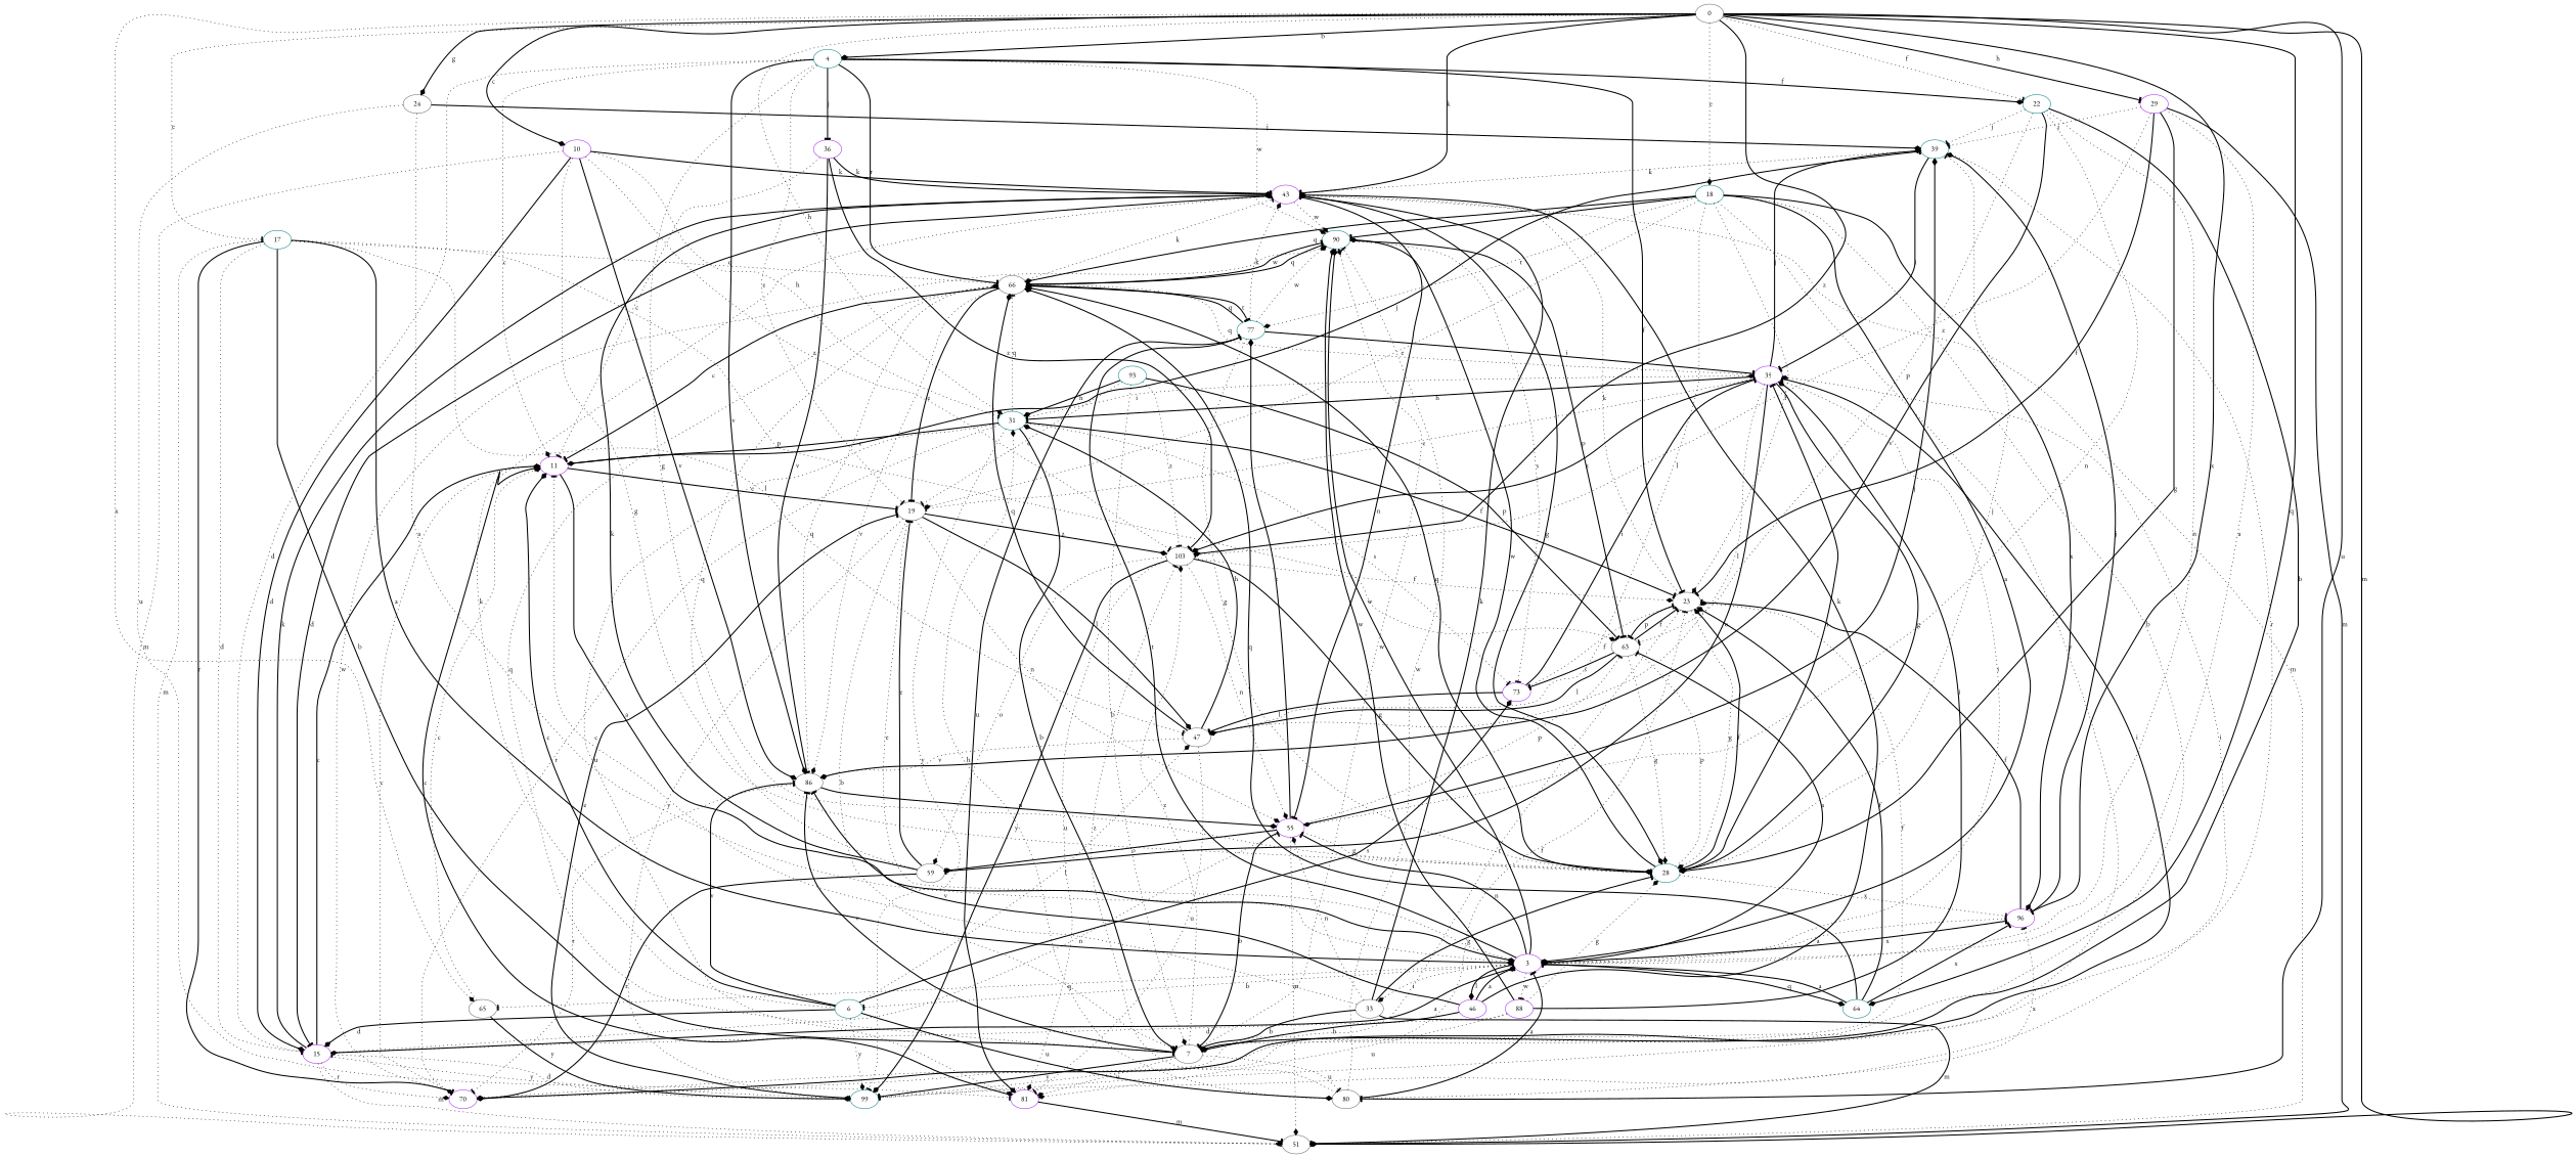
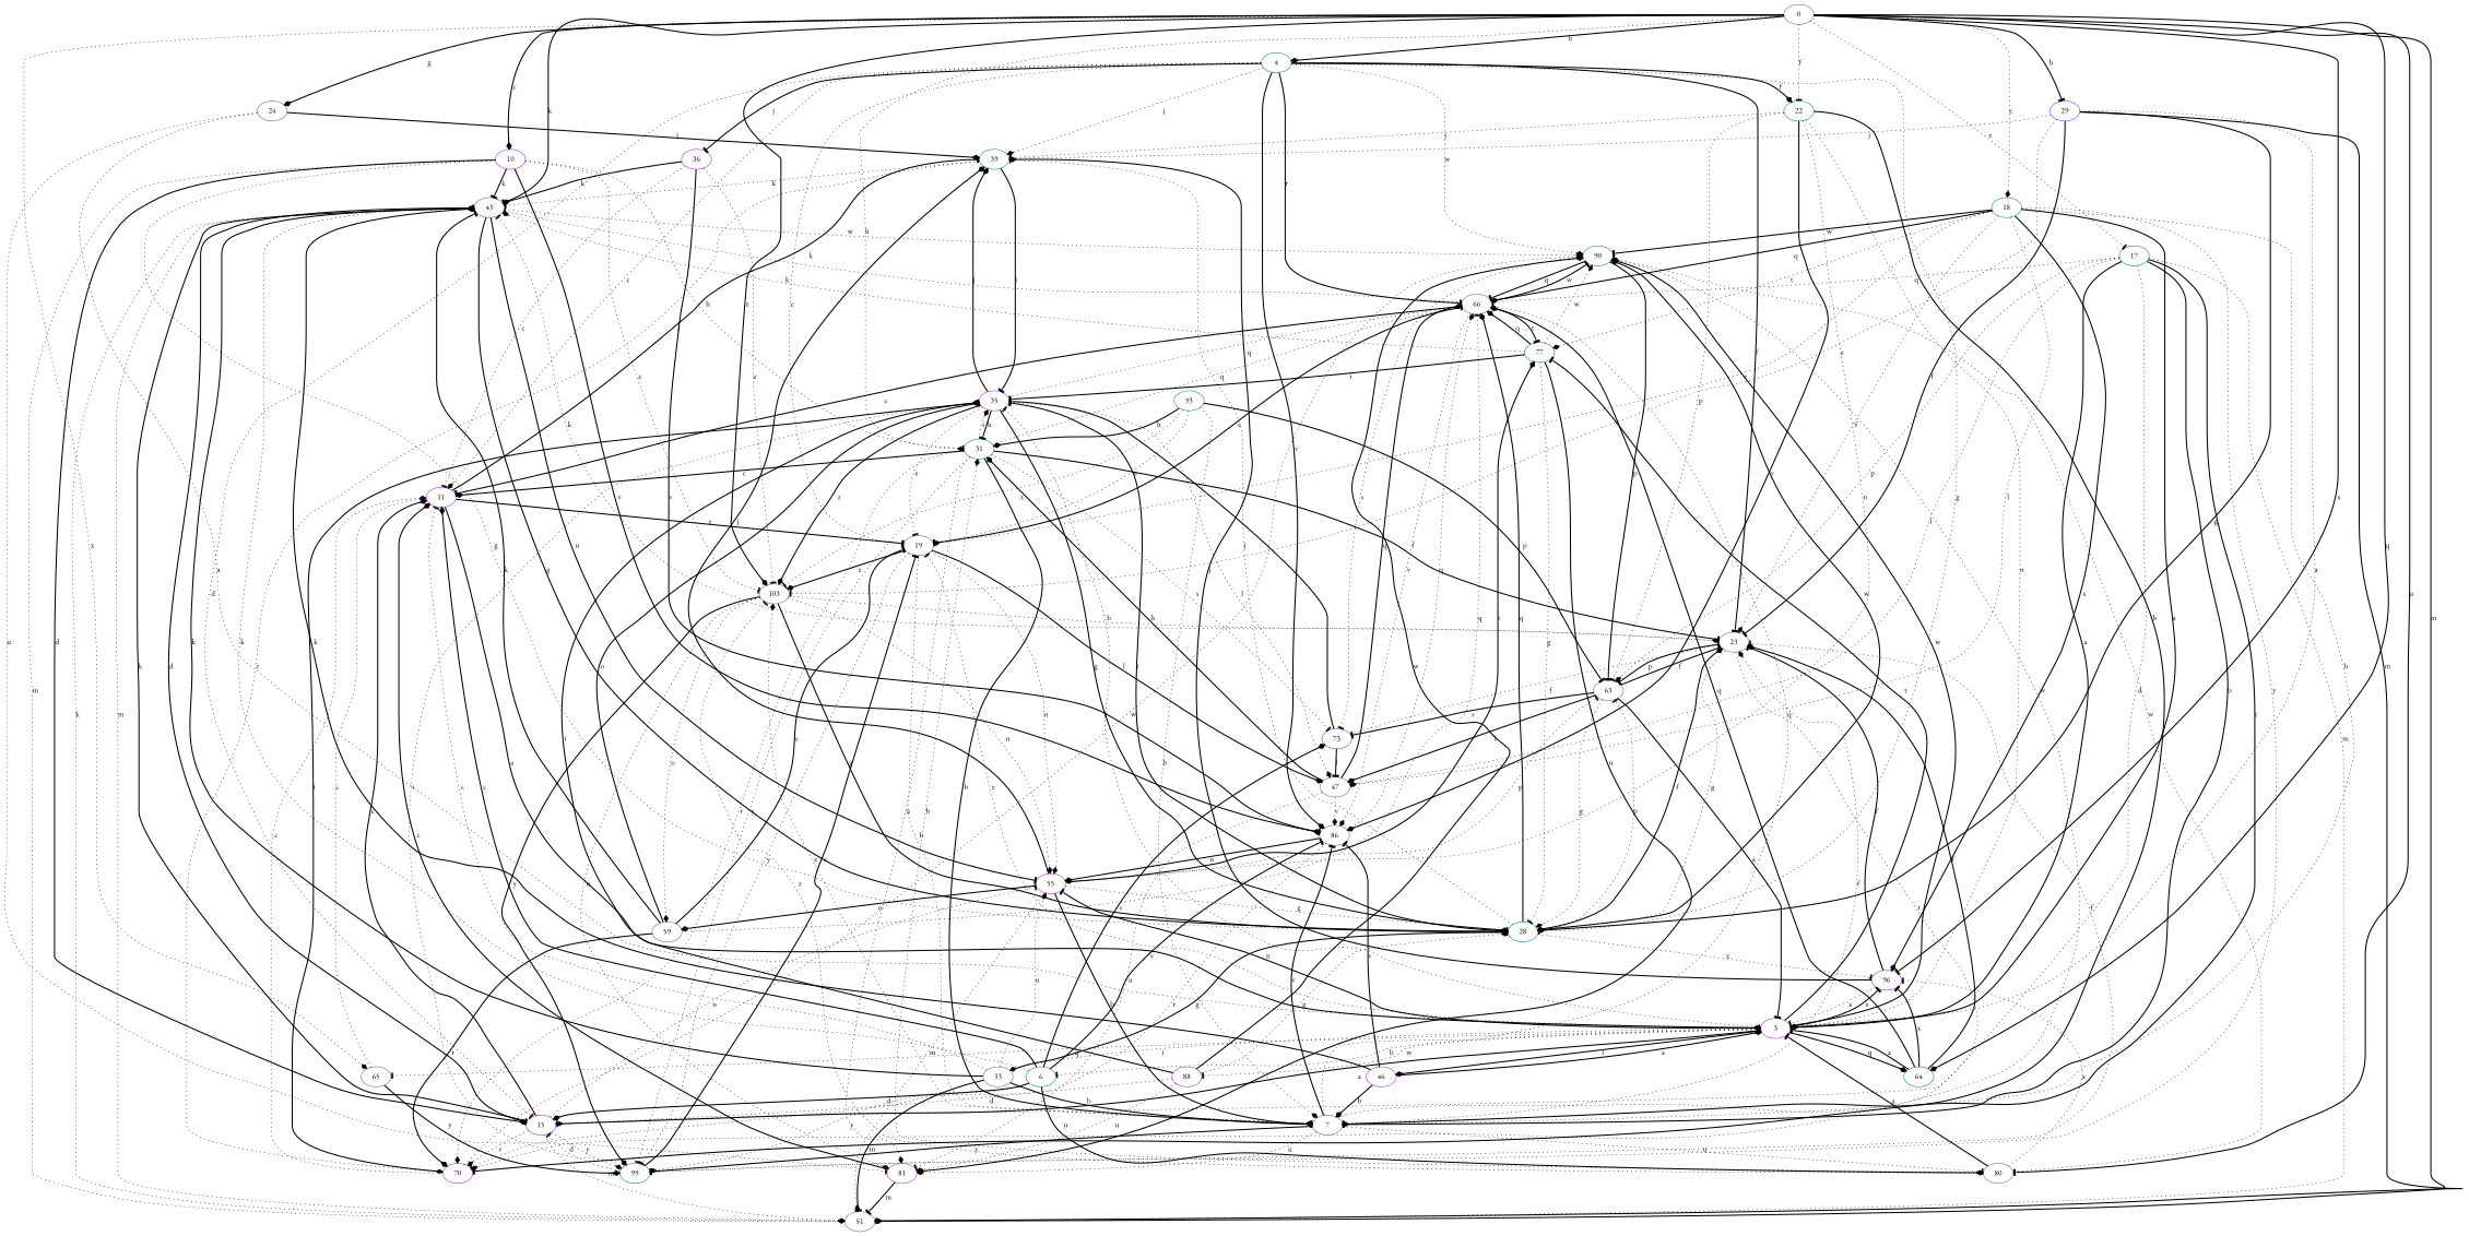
  strict digraph {
    fontname="EB Garamond"
    node [color=gray40 fontname="EB Garamond"]
    edge [arrowhead=diamond fontname="EB Garamond" style=bold]
    4 [color=teal]
    0
    10 [color=purple]
    17 [color=teal]
    18 [color=teal]
    22 [color=teal]
    24
    29 [color=purple]
    31 [color=teal]
    43 [color=purple]
    51
    64 [color=teal]
    80
    n14 [color=purple label=96]
    103
    65
    19
    90 [color=teal]
    11 [color=purple]
    15 [color=purple]
    23
    28 [color=teal]
    36 [color=purple]
    39 [color=teal]
    86
    66
    3 [color=purple]
    70 [color=purple]
    47
    7
    63
    77 [color=teal]
    99 [color=teal]
    55 [color=purple]
    81 [color=purple]
    35 [color=purple]
    73 [color=purple]
    93 [color=teal]
    59
    6 [color=teal]
    33
    46 [color=purple]
    88 [color=purple]
    4 -> 22 [label=f]
    4 -> 19 [arrowhead=tee label=e style=dotted]
    4 -> 90 [label=w style=dotted]
    4 -> 11 [label=c style=dotted]
    4 -> 15 [arrowhead=tee label=d style=dotted]
    4 -> 23 [arrowhead=tee label=f]
    4 -> 28 [arrowhead=tee label=g style=dotted]
    4 -> 36 [arrowhead=tee label=j]
+   4 -> 39 [label=j style=dotted]
    4 -> 86 [label=v]
    4 -> 66 [arrowhead=tee label=r]
    0 -> 4 [label=b]
    0 -> 10 [label=c]
    0 -> 17 [arrowhead=tee label=e style=dotted]
    0 -> 18 [label=e style=dotted]
    0 -> 22 [arrowhead=tee label=f style=dotted]
    0 -> 24 [label=g]
    0 -> 29 [arrowhead=tee label=h]
    0 -> 31 [label=h style=dotted]
    0 -> 43 [arrowhead=tee label=k]
    0 -> 51 [label=m]
    0 -> 64 [label=q]
    0 -> 80 [arrowhead=tee label=u]
    0 -> n14 [arrowhead=tee label=x]
    0 -> 103 [label=z]
    0 -> 65 [label=x style=dotted]
    10 -> 31 [arrowhead=tee label=h style=dotted]
    10 -> 43 [arrowhead=tee label=k]
    10 -> 51 [label=m style=dotted]
    10 -> 103 [arrowhead=tee label=z style=dotted]
    10 -> 15 [label=d]
    10 -> 28 [label=g style=dotted]
    10 -> 86 [label=v]
    17 -> 51 [arrowhead=tee label=m style=dotted]
    17 -> 15 [arrowhead=tee label=d style=dotted]
    17 -> 66 [arrowhead=tee label=q style=dotted]
    17 -> 3 [label=a]
    17 -> 70 [arrowhead=tee label=r]
    17 -> 47 [arrowhead=tee label=l style=dotted]
    17 -> 7 [arrowhead=tee label=b]
    17 -> 63 [label=p style=dotted]
    18 -> n14 [label=x]
    18 -> 19 [label=e style=dotted]
    18 -> 90 [arrowhead=tee label=w]
    18 -> 23 [label=f style=dotted]
    18 -> 66 [label=q]
    18 -> 3 [label=a]
    18 -> 47 [label=l style=dotted]
    18 -> 7 [label=b style=dotted]
    18 -> 77 [label=t style=dotted]
    18 -> 99 [arrowhead=tee label=y style=dotted]
    22 -> 39 [arrowhead=tee label=j style=dotted]
    22 -> 86 [label=v]
    22 -> 3 [label=n style=dotted]
    22 -> 7 [arrowhead=tee label=b]
    22 -> 63 [arrowhead=tee label=p style=dotted]
    22 -> 55 [label=n style=dotted]
    24 -> 39 [label=j]
    24 -> 3 [arrowhead=tee label=a style=dotted]
    24 -> 81 [arrowhead=tee label=u style=dotted]
    29 -> 51 [label=m]
    29 -> 103 [arrowhead=tee label=z style=dotted]
    29 -> 23 [arrowhead=tee label=f]
    29 -> 28 [label=g]
    29 -> 39 [arrowhead=tee label=j style=dotted]
    29 -> 3 [label=a style=dotted]
    31 -> 11 [label=c]
    31 -> 23 [arrowhead=tee label=f]
    31 -> 66 [arrowhead=tee label=q style=dotted]
    31 -> 70 [label=r style=dotted]
    31 -> 7 [arrowhead=tee label=b]
    31 -> 99 [arrowhead=tee label=y style=dotted]
    31 -> 81 [label=u style=dotted]
    31 -> 35 [label=i style=dotted]
    31 -> 73 [arrowhead=tee label=s style=dotted]
    43 -> 51 [label=m style=dotted]
    43 -> 90 [label=w style=dotted]
    43 -> 15 [arrowhead=tee label=d]
    43 -> 28 [label=g]
    43 -> 55 [arrowhead=tee label=n]
+   51 -> 43 [arrowhead=tee label=k style=dotted]
    64 -> n14 [arrowhead=tee label=x]
    64 -> 23 [label=f]
    64 -> 66 [label=q]
    64 -> 3 [arrowhead=tee label=a]
    80 -> 31 [label=h style=dotted]
    80 -> n14 [arrowhead=tee label=x style=dotted]
    80 -> 103 [arrowhead=tee label=z style=dotted]
    80 -> 90 [arrowhead=tee label=w style=dotted]
    80 -> 3 [arrowhead=tee label=a]
    n14 -> 23 [arrowhead=tee label=f]
    n14 -> 39 [label=j]
    n14 -> 3 [arrowhead=tee label=a style=dotted]
-   103 -> 23 [label=f style=dotted]
+   103 -> 23 [label=b style=dotted]
    103 -> 28 [label=g]
    103 -> 99 [label=y]
    103 -> 55 [label=n style=dotted]
    103 -> 81 [label=u style=dotted]
    103 -> 59 [label=o style=dotted]
    65 -> 11 [label=c style=dotted]
    65 -> 99 [label=y]
    19 -> 103 [label=z]
    19 -> 47 [label=l]
    19 -> 7 [label=b style=dotted]
    19 -> 99 [arrowhead=tee label=y style=dotted]
    19 -> 55 [label=n style=dotted]
    90 -> 66 [arrowhead=tee label=q]
    90 -> 63 [arrowhead=tee label=p]
    90 -> 73 [arrowhead=tee label=s style=dotted]
    11 -> 19 [arrowhead=tee label=e]
    11 -> 39 [arrowhead=tee label=j]
    11 -> 3 [label=a]
    15 -> 43 [arrowhead=tee label=k]
    15 -> 51 [label=m style=dotted]
    15 -> 11 [label=c]
    15 -> 3 [arrowhead=tee label=a]
    15 -> 70 [label=r style=dotted]
    15 -> 99 [label=y style=dotted]
    15 -> 55 [arrowhead=tee label=n style=dotted]
    23 -> 43 [arrowhead=tee label=k style=dotted]
    23 -> 28 [label=g style=dotted]
    23 -> 70 [label=r style=dotted]
    23 -> 63 [arrowhead=tee label=p]
    28 -> n14 [arrowhead=tee label=x style=dotted]
    28 -> 90 [label=w]
    28 -> 23 [label=f]
    28 -> 39 [arrowhead=tee label=j style=dotted]
    28 -> 66 [label=q]
    28 -> 63 [arrowhead=tee label=p style=dotted]
    28 -> 35 [arrowhead=tee label=i]
    36 -> 43 [label=k]
-   36 -> 103 [arrowhead=tee label=z]
+   36 -> 103 [arrowhead=tee label=z style=dotted]
    36 -> 11 [arrowhead=tee label=c style=dotted]
    36 -> 86 [arrowhead=tee label=v]
    39 -> 43 [arrowhead=tee label=k style=dotted]
    39 -> 70 [label=r style=dotted]
    39 -> 35 [arrowhead=tee label=i]
    86 -> 66 [label=q style=dotted]
    86 -> 70 [arrowhead=tee label=r style=dotted]
    86 -> 55 [label=n]
    66 -> 43 [arrowhead=tee label=k style=dotted]
    66 -> 19 [arrowhead=tee label=e]
    66 -> 90 [arrowhead=tee label=w]
    66 -> 11 [arrowhead=tee label=c]
    66 -> 86 [label=v style=dotted]
    66 -> 77 [arrowhead=tee label=t]
    3 -> 64 [label=q]
    3 -> n14 [arrowhead=tee label=x]
    3 -> 65 [arrowhead=tee label=q style=dotted]
    3 -> 19 [arrowhead=tee label=e style=dotted]
    3 -> 90 [label=w]
    3 -> 77 [arrowhead=tee label=t]
    3 -> 55 [arrowhead=tee label=n]
    3 -> 35 [arrowhead=tee label=i style=dotted]
    3 -> 6 [arrowhead=tee label=b style=dotted]
    3 -> 33 [label=i style=dotted]
    3 -> 46 [label=l]
    3 -> 88 [arrowhead=tee label=w style=dotted]
    70 -> 90 [label=w style=dotted]
    70 -> 11 [label=c style=dotted]
    70 -> 35 [arrowhead=tee label=i]
    47 -> 31 [label=h]
    47 -> 86 [label=v style=dotted]
    47 -> 66 [label=q]
    47 -> 81 [arrowhead=tee label=u style=dotted]
    7 -> 80 [arrowhead=tee label=u style=dotted]
    7 -> 103 [label=z style=dotted]
    7 -> 90 [label=w style=dotted]
    7 -> 23 [label=f style=dotted]
    7 -> 86 [arrowhead=tee label=v]
    7 -> 66 [arrowhead=tee label=q style=dotted]
    7 -> 99 [arrowhead=tee label=y]
    7 -> 81 [label=u style=dotted]
    63 -> 23 [arrowhead=tee label=f]
    63 -> 28 [label=g style=dotted]
    63 -> 3 [arrowhead=tee label=a]
    63 -> 47 [label=l]
    63 -> 73 [arrowhead=tee label=s]
    77 -> 43 [label=k style=dotted]
    77 -> 90 [label=w style=dotted]
    77 -> 28 [arrowhead=tee label=g style=dotted]
    77 -> 66 [label=q]
    77 -> 81 [label=u]
    77 -> 35 [arrowhead=tee label=i]
    99 -> 19 [arrowhead=tee label=e]
    99 -> 15 [arrowhead=tee label=d style=dotted]
    99 -> 23 [arrowhead=tee label=f style=dotted]
    99 -> 35 [label=i style=dotted]
    55 -> 51 [label=m style=dotted]
    55 -> 28 [arrowhead=tee label=g style=dotted]
    55 -> 39 [label=j]
    55 -> 7 [arrowhead=tee label=b]
    55 -> 63 [arrowhead=tee label=p style=dotted]
    55 -> 77 [label=t]
    55 -> 59 [label=o]
    81 -> 51 [arrowhead=tee label=m]
    81 -> 11 [label=c]
    35 -> 31 [arrowhead=tee label=h]
    35 -> 103 [label=z]
    35 -> 19 [arrowhead=tee label=e style=dotted]
    35 -> 28 [label=g]
    35 -> 39 [label=j]
    35 -> 66 [arrowhead=tee label=q style=dotted]
    35 -> 47 [label=l style=dotted]
-   35 -> 59 [arrowhead=tee label=o]
+   59 -> 35 [arrowhead=tee label=o]
    73 -> 23 [arrowhead=tee label=f style=dotted]
    73 -> 47 [arrowhead=tee label=l]
    73 -> 35 [arrowhead=tee label=i]
    93 -> 31 [label=h]
    93 -> 103 [arrowhead=tee label=z style=dotted]
    93 -> 19 [arrowhead=tee label=e style=dotted]
    93 -> 7 [label=b style=dotted]
    93 -> 63 [arrowhead=tee label=p]
    59 -> 43 [arrowhead=tee label=k]
    59 -> 19 [arrowhead=tee label=e]
    59 -> 66 [arrowhead=tee label=q style=dotted]
    59 -> 70 [label=r]
    6 -> 43 [label=k style=dotted]
    6 -> 80 [label=u]
    6 -> 11 [label=c]
    6 -> 15 [label=d]
    6 -> 86 [arrowhead=tee label=v]
-   6 -> 47 [label=l style=dotted]
    6 -> 99 [label=y style=dotted]
    6 -> 73 [label=s]
    33 -> 43 [arrowhead=tee label=k]
    33 -> 51 [arrowhead=tee label=m]
    33 -> 11 [arrowhead=tee label=c style=dotted]
    33 -> 28 [arrowhead=tee label=g]
    33 -> 7 [arrowhead=tee label=b]
    33 -> 55 [label=n style=dotted]
    46 -> 43 [label=k]
    46 -> 86 [arrowhead=tee label=v]
    46 -> 3 [label=a]
    46 -> 7 [label=b]
    88 -> 90 [label=w]
    88 -> 15 [label=d style=dotted]
    88 -> 28 [label=g style=dotted]
    88 -> 81 [label=u style=dotted]
    88 -> 35 [label=i]
  }
